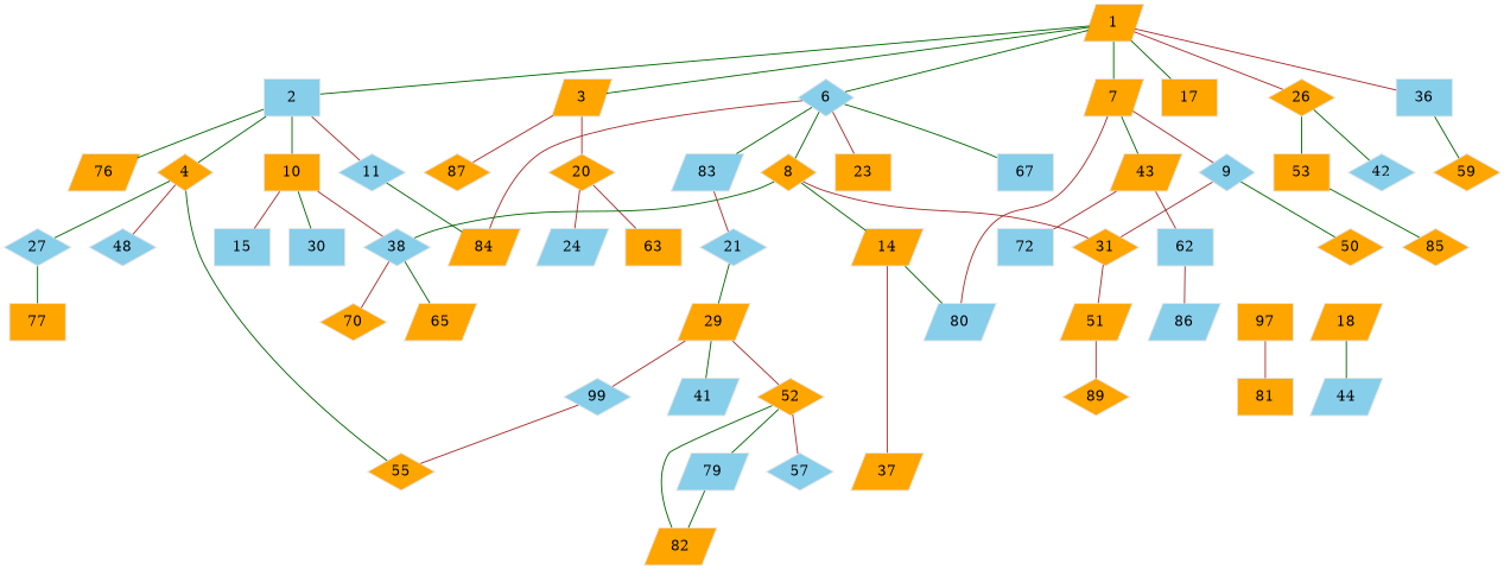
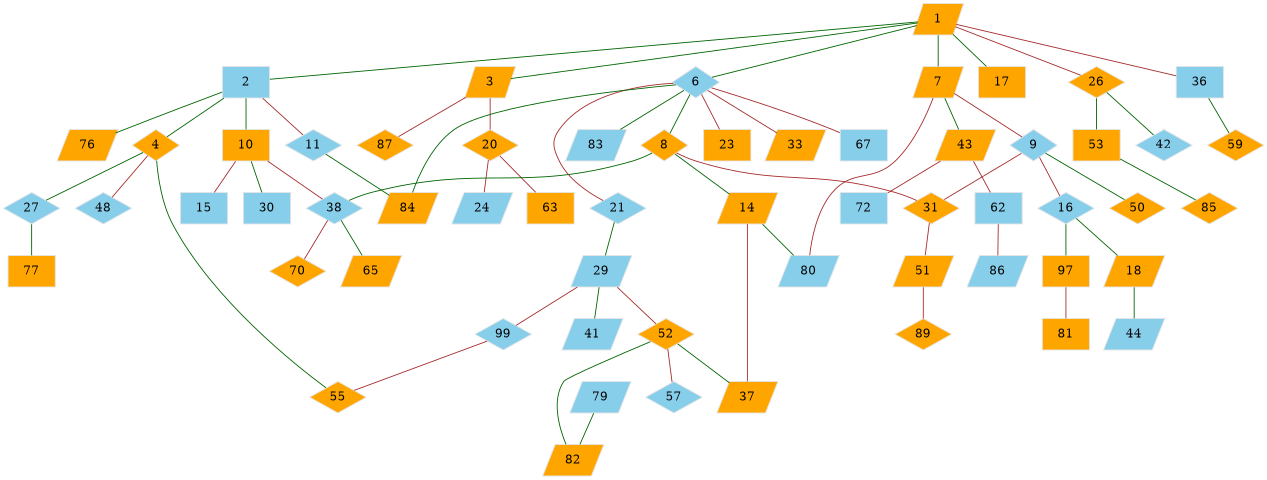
  graph {
    node [color=gray90 fillcolor=orange shape=diamond style=filled]
    edge [color=darkgreen]
    1 [shape=parallelogram super="+5"]
    2 [fillcolor=skyblue shape=box super="+40"]
    3 [shape=parallelogram super="+22"]
    6 [fillcolor=skyblue super="+69"]
    7 [shape=parallelogram super="+34"]
    17 [shape=box]
    26 [super="+78"]
    36 [fillcolor=skyblue shape=box]
    4 [super="+28"]
    10 [shape=box super="+13"]
    11 [fillcolor=skyblue super="+71"]
    76 [shape=parallelogram]
    20 [super="+74"]
    87
    8 [super="+12"]
    21 [fillcolor=skyblue]
    23 [shape=box]
+   33 [shape=parallelogram]
    67 [fillcolor=skyblue shape=box]
    83 [fillcolor=skyblue shape=parallelogram]
    84 [shape=parallelogram]
    9 [fillcolor=skyblue super="+25"]
    43 [shape=parallelogram super="+45"]
    80 [fillcolor=skyblue shape=parallelogram super="+88"]
    42 [fillcolor=skyblue]
    53 [shape=box]
    59 [super="+73"]
    27 [fillcolor=skyblue]
    48 [fillcolor=skyblue super="+64"]
    55
    38 [fillcolor=skyblue super="+54"]
    15 [fillcolor=skyblue shape=box]
    30 [fillcolor=skyblue shape=box]
    24 [fillcolor=skyblue shape=parallelogram]
    63 [shape=box super="+66"]
    77 [shape=box]
    14 [shape=parallelogram super="+35"]
    31
-   29 [shape=parallelogram super="+32"]
+   29 [fillcolor=skyblue shape=parallelogram super="+32"]
+   16 [fillcolor=skyblue super="+19"]
    50
    62 [fillcolor=skyblue shape=box]
    72 [fillcolor=skyblue shape=box]
    37 [shape=parallelogram]
    51 [shape=parallelogram super="+56"]
    65 [shape=parallelogram]
    70 [super="+90"]
    18 [shape=parallelogram super="+75"]
    n49 [label=97 shape=box super="+61"]
    44 [fillcolor=skyblue shape=parallelogram]
    81 [shape=box]
    n52 [fillcolor=skyblue label=99 super="+46"]
    41 [fillcolor=skyblue shape=parallelogram super="+60"]
    52 [super="+68"]
    85
    57 [fillcolor=skyblue super="+58"]
    79 [fillcolor=skyblue shape=parallelogram super="+91"]
    82 [shape=parallelogram]
    89
    86 [fillcolor=skyblue shape=parallelogram]
    1 -- 2
    1 -- 3
    1 -- 6
    1 -- 7
    1 -- 17
    1 -- 26 [color=brown]
    1 -- 36 [color=brown]
    2 -- 4
    2 -- 10
    2 -- 11 [color=brown]
    2 -- 76
    3 -- 20 [color=brown]
    3 -- 87 [color=brown]
    6 -- 8
-   83 -- 21 [color=brown]
+   6 -- 21 [color=brown]
    6 -- 23 [color=brown]
-   6 -- 67
+   6 -- 33 [color=brown]
+   6 -- 67 [color=brown]
    6 -- 83
-   6 -- 84 [color=brown]
+   6 -- 84
    7 -- 9 [color=brown]
    7 -- 43
    7 -- 80 [color=brown]
    26 -- 42
    26 -- 53
    36 -- 59
    4 -- 27
    4 -- 48 [color=brown]
    4 -- 55
    10 -- 38 [color=brown]
    10 -- 15 [color=brown]
    10 -- 30
    11 -- 84
    20 -- 24 [color=brown]
    20 -- 63 [color=brown]
    8 -- 38
    8 -- 14
    8 -- 31 [color=brown]
    21 -- 29
    9 -- 31 [color=brown]
+   9 -- 16 [color=brown]
    9 -- 50
    43 -- 62 [color=brown]
    43 -- 72 [color=brown]
    53 -- 85
    27 -- 77
    38 -- 65
    38 -- 70 [color=brown]
    14 -- 80
    14 -- 37 [color=brown]
    31 -- 51 [color=brown]
    29 -- n52 [color=brown]
    29 -- 41
    29 -- 52 [color=brown]
+   16 -- 18
+   16 -- n49
    62 -- 86 [color=brown]
    51 -- 89 [color=brown]
    18 -- 44
    n49 -- 81 [color=brown]
    n52 -- 55 [color=brown]
    52 -- 57 [color=brown]
-   52 -- 79
+   52 -- 37
    52 -- 82
    79 -- 82
  }
